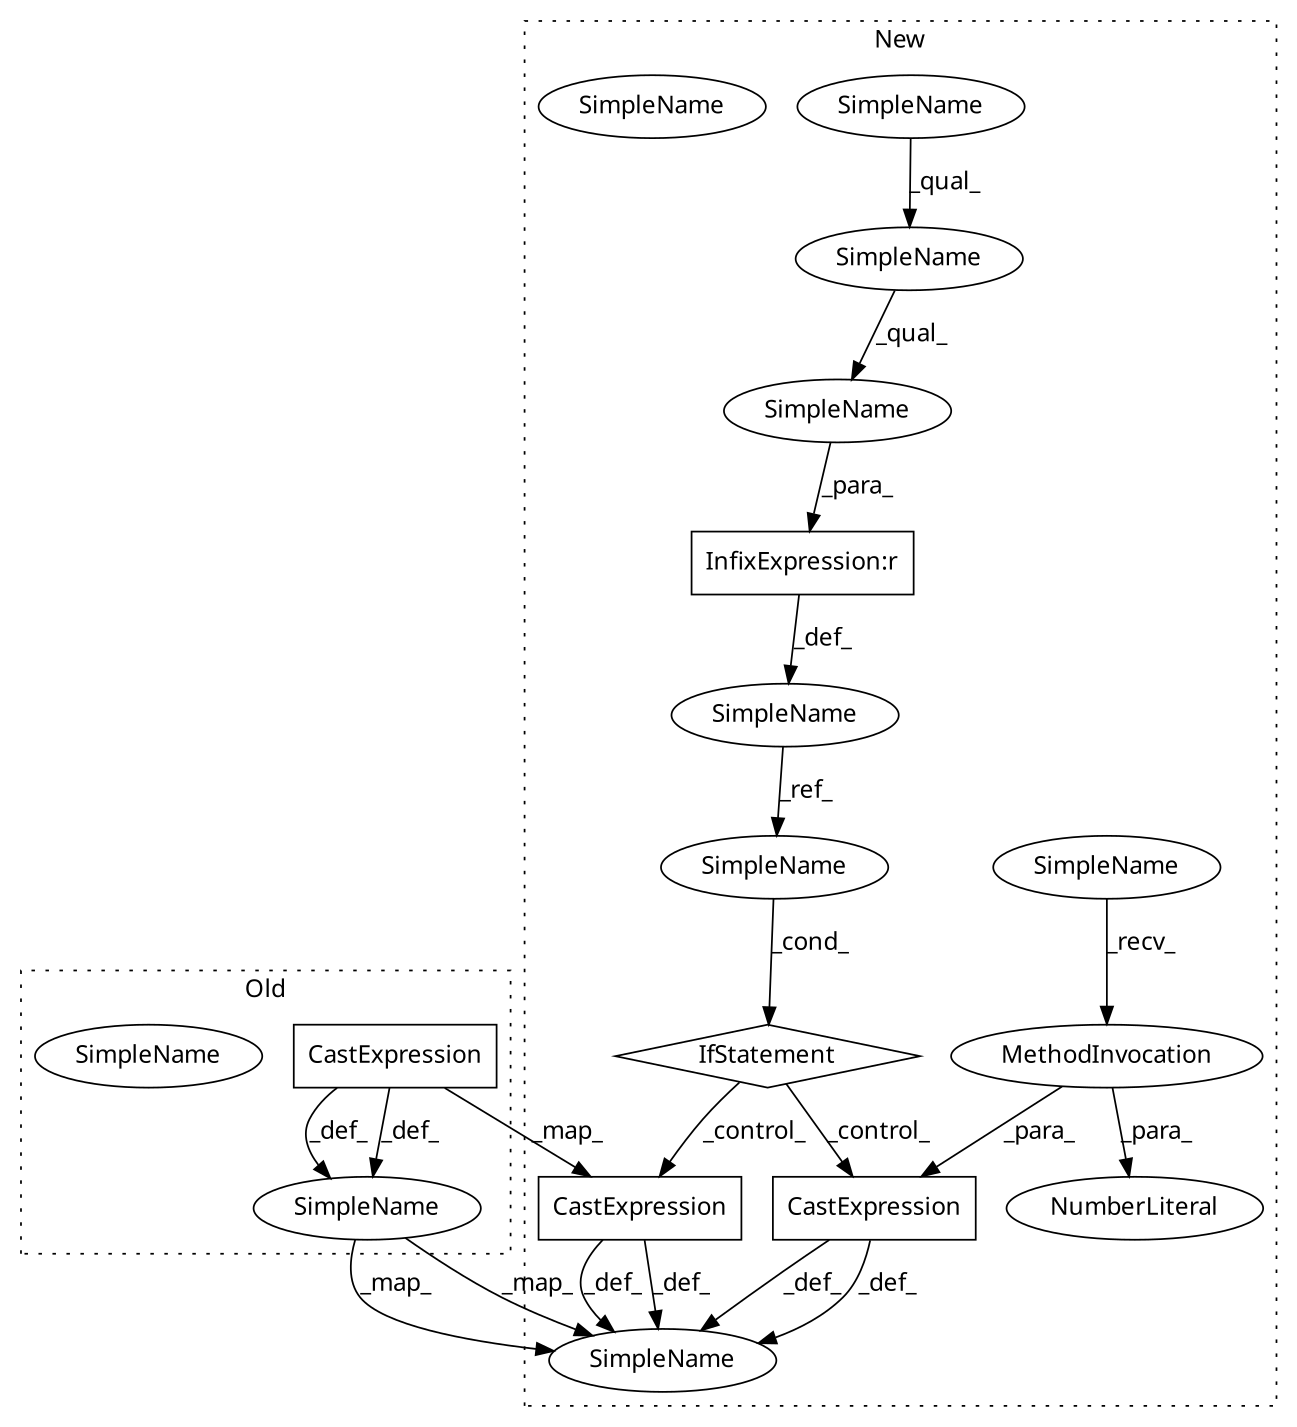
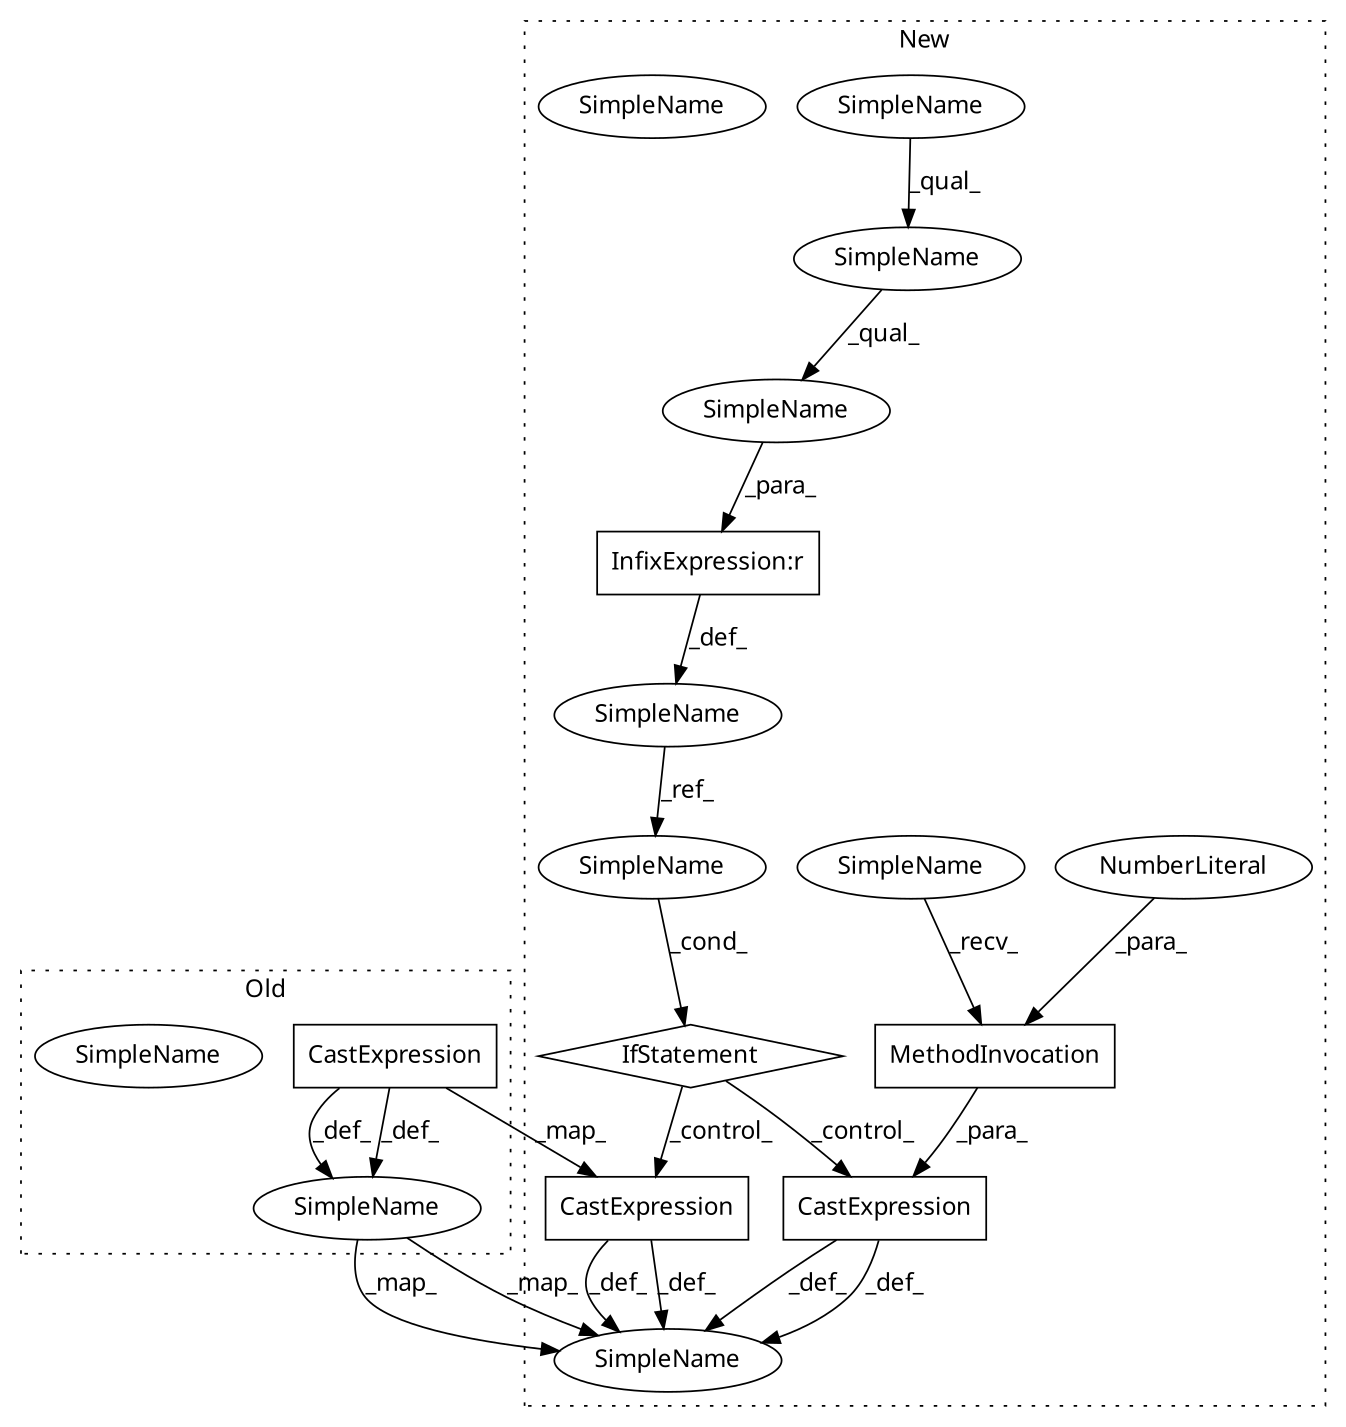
  digraph {
    fontname="Noto Sans"
    node [a=42 fontname="Noto Sans" l=6 s=2380 shape=ellipse]
    edge [fontname="Noto Sans"]
    n1 [a=11 label=CastExpression s=2531 shape=box]
    n2 [l=15 label=SimpleName s=3207]
    n3 [l=15 label=SimpleName s=3207]
    n4 [a=11 label=CastExpression s=2733 shape=box]
    n5 [a=11 label=CastExpression s=2927 shape=box]
    n6 [a=25 l="3,1" label=IfStatement s="2619,2627" shape=diamond]
-   n7 [a=32 l="5,1" label=MethodInvocation s="2939,2945"]
+   n7 [a=32 l="5,1" label=MethodInvocation s="2939,2945" shape=box]
    n8 [a=34 l=1 label=NumberLiteral s=2944]
    n9 [l=5 label=SimpleName s=2933]
    n10 [l=58 label=SimpleName]
    n11 [l=5 label=SimpleName s=2341]
    n12 [l=47 label=SimpleName]
    n13 [l=64 label=SimpleName]
    n14 [l=5 label=SimpleName s=2622]
    n15 [label=SimpleName s=3887]
    n16 [label=SimpleName s=3887]
    n17 [a=27 l=4 label="InfixExpression:r" s=2376 shape=box]
    subgraph cluster_1 {
      label=Old
      style=dotted
      n1
      n2
      n3
    }
    subgraph cluster_2 {
      label=New
      style=dotted
      n4
      n5
      n6
      n7
      n8
      n9
      n10
      n11
      n12
      n13
      n14
      n15
      n16
      n17
    }
    n1 -> n2 [label=_def_]
    n1 -> n2 [label=_def_]
    n1 -> n4 [label=_map_]
    n2 -> n16 [label=_map_]
    n2 -> n16 [label=_map_]
    n4 -> n16 [label=_def_]
    n4 -> n16 [label=_def_]
    n5 -> n16 [label=_def_]
    n5 -> n16 [label=_def_]
    n6 -> n4 [label=_control_]
    n6 -> n5 [label=_control_]
    n7 -> n5 [label=_para_]
-   n7 -> n8 [label=_para_]
+   n8 -> n7 [label=_para_]
    n9 -> n7 [label=_recv_]
    n10 -> n13 [label=_qual_]
    n11 -> n14 [label=_ref_]
    n12 -> n10 [label=_qual_]
    n13 -> n17 [label=_para_]
    n14 -> n6 [label=_cond_]
    n17 -> n11 [label=_def_]
  }
